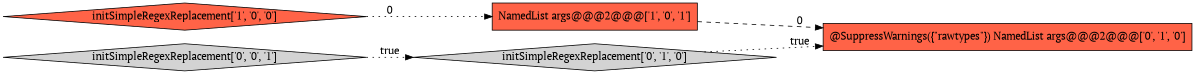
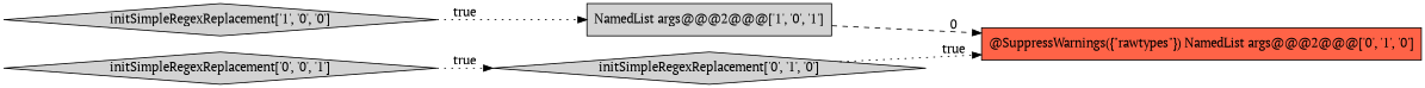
  digraph {
    fontname="PT Serif"
    rankdir=LR
    node [fillcolor=lightgray fontname="PT Serif" shape=diamond style=filled]
    edge [fontname="PT Serif" style=dotted]
-   n1 [fillcolor=tomato label="initSimpleRegexReplacement['1', '0', '0']"]
-   n2 [fillcolor=tomato label="NamedList args@@@2@@@['1', '0', '1']" shape=box]
+   n1 [label="initSimpleRegexReplacement['1', '0', '0']"]
+   n2 [label="NamedList args@@@2@@@['1', '0', '1']" shape=box]
    n3 [fillcolor=tomato label="@SuppressWarnings({\"rawtypes\"}) NamedList args@@@2@@@['0', '1', '0']" shape=box]
    n4 [label="initSimpleRegexReplacement['0', '1', '0']"]
    n5 [label="initSimpleRegexReplacement['0', '0', '1']"]
-   n1 -> n2 [label=0]
+   n1 -> n2 [label=true]
    n2 -> n3 [label=0 style=dashed]
    n4 -> n3 [label=true]
    n5 -> n4 [label=true]
  }
